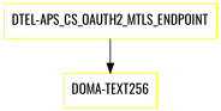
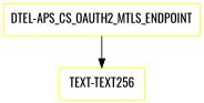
  digraph {
    fontname=Oswald
    node [color=yellow shape=box fontname=Oswald]
    "DTEL-APS_CS_OAUTH2_MTLS_ENDPOINT"
-   "DOMA-TEXT256"
+   "DOMA-TEXT256" [label="TEXT-TEXT256"]
    "DTEL-APS_CS_OAUTH2_MTLS_ENDPOINT" -> "DOMA-TEXT256" [fontname=Oswald]
  }
